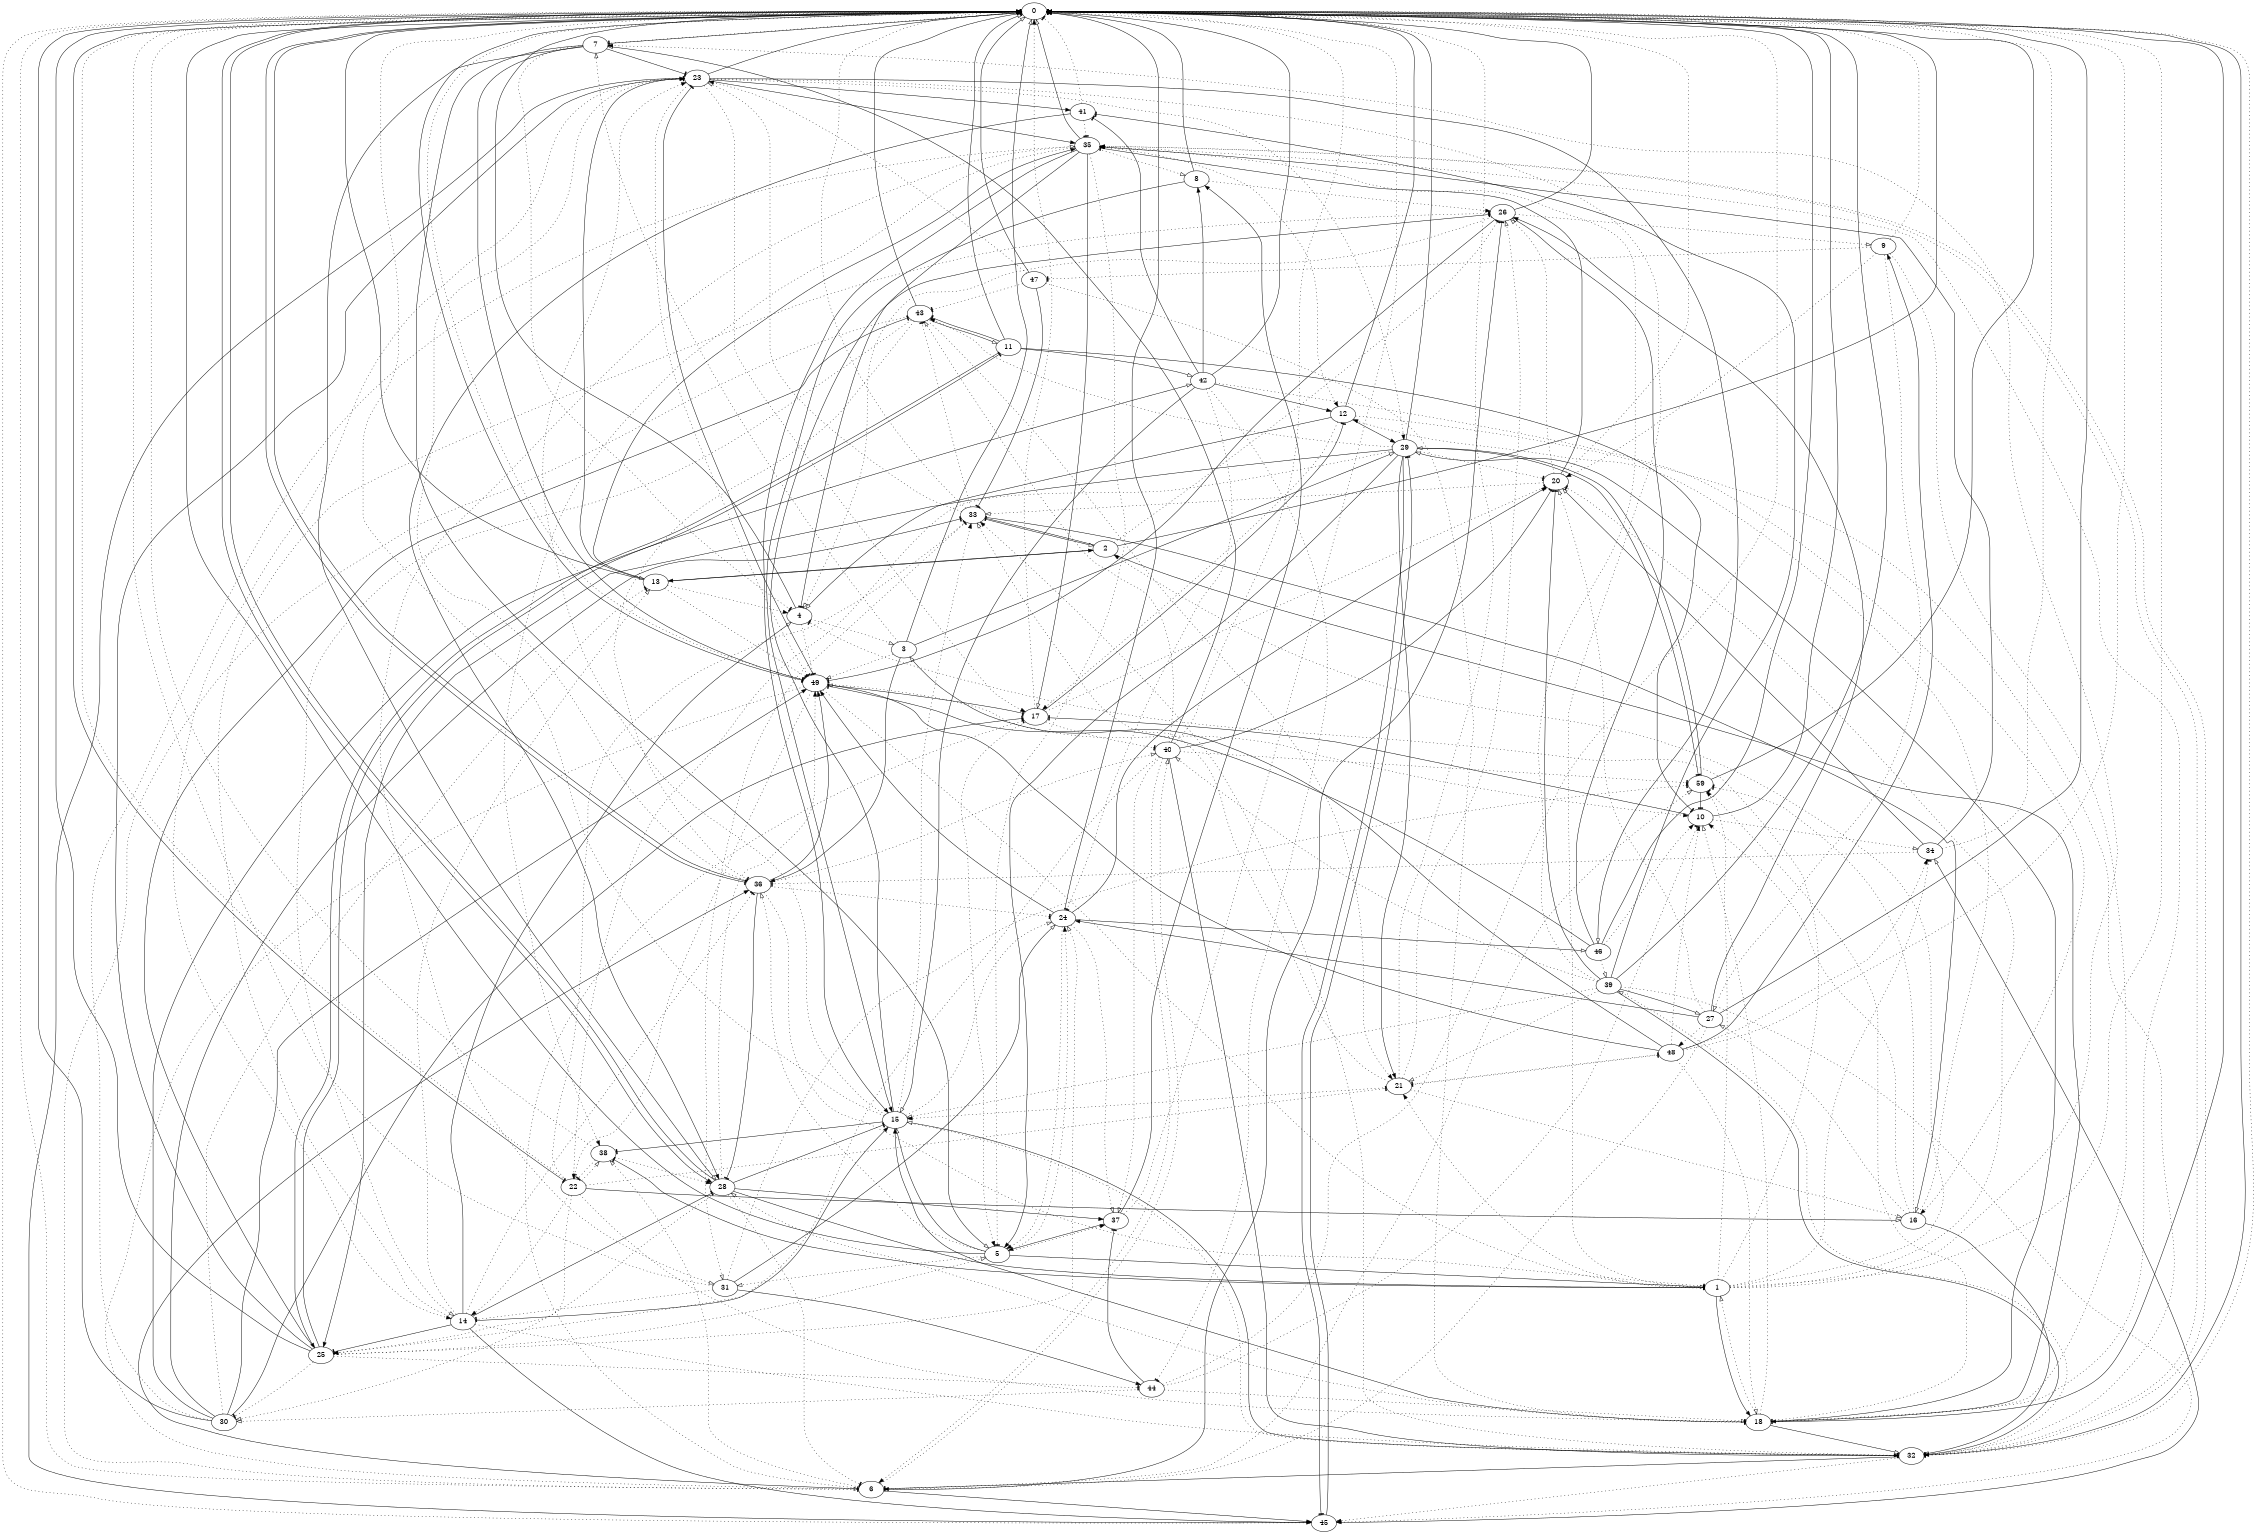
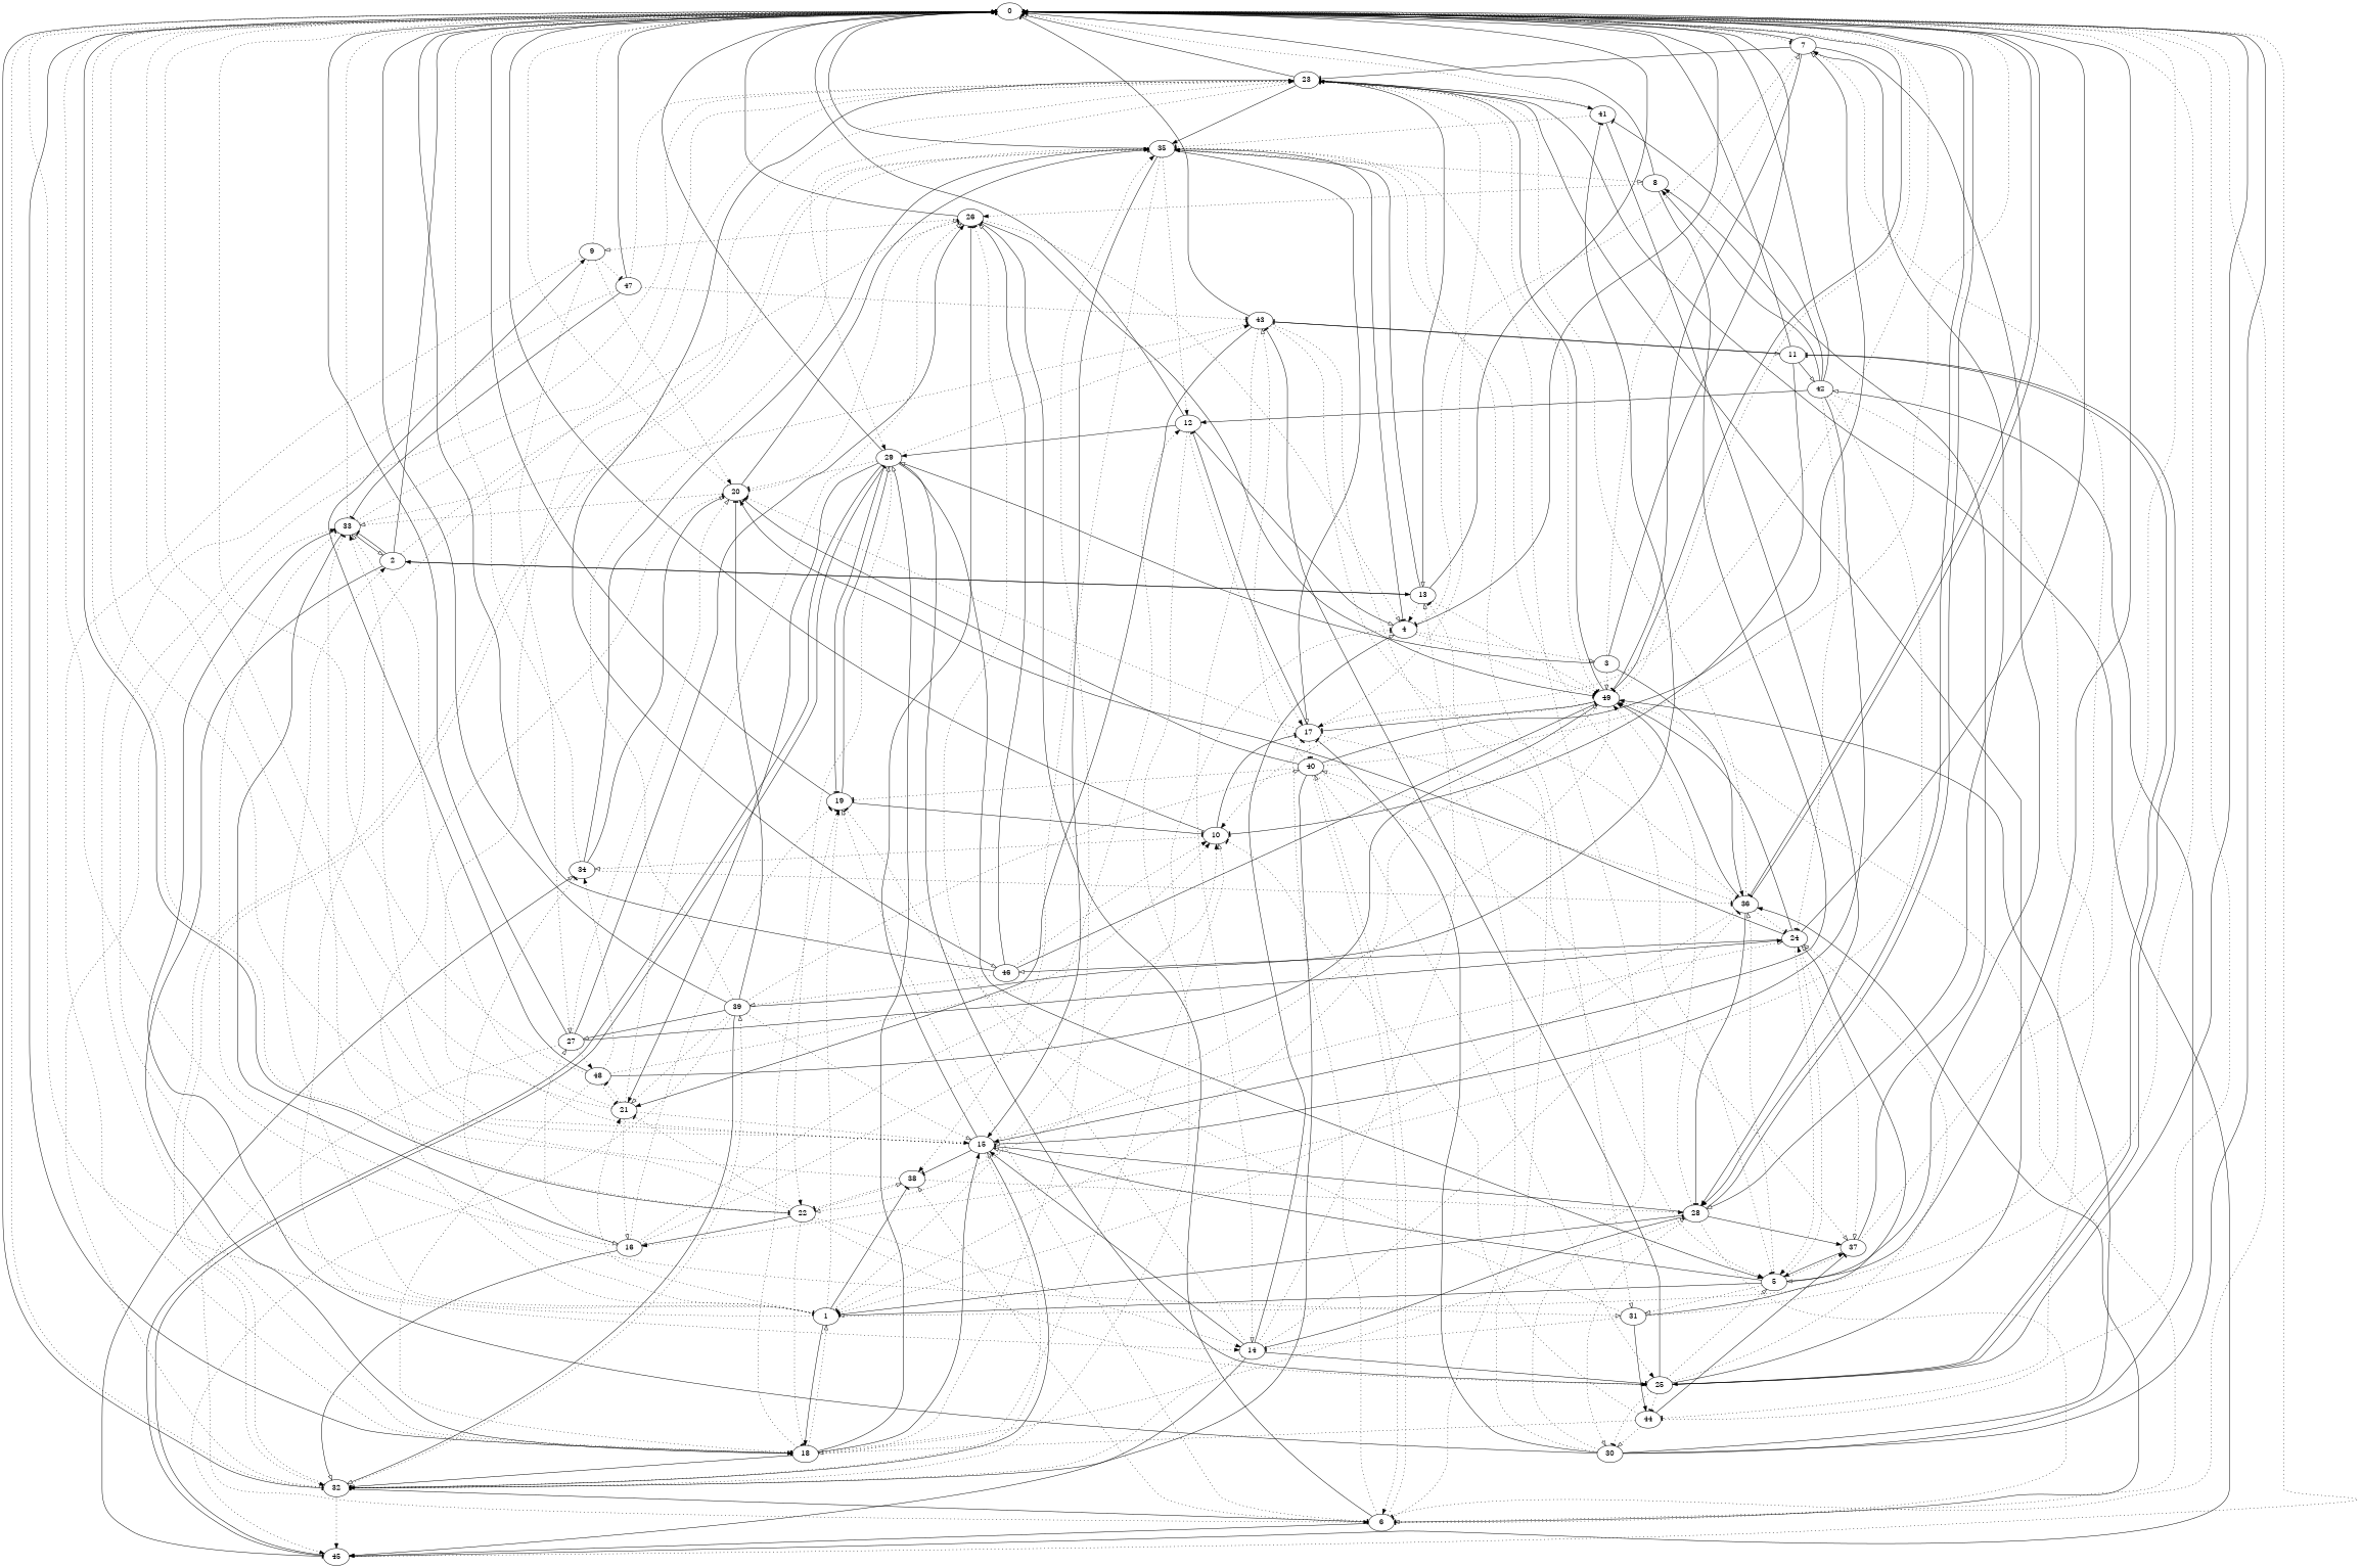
  strict digraph {
    node [component_delay=3]
    edge [arrowhead=tee style=dotted wire_delay=1]
    0
    7
    22
    28
    32
    36
    49
    4
    5
    23
    18
    21
    38
    33
    25
    14
    16
    1
    15
    37
    6
    30
    45
    35
    39
    24
    40
    10
    17
    3
    31
    13
    29
    46
    41
-   19 [label=59]
+   19
    26
    48
    2
    43
    44
    11
    12
    27
    20
    34
    8
    42
    9
    47
    0 -> 7
    0 -> 22 [style=solid]
    0 -> 28 [arrowhead=normal style=solid]
    0 -> 32 [style=solid]
    0 -> 36 [style=solid]
    0 -> 49 [style=solid]
    7 -> 0 [arrowhead=normal style=solid]
    7 -> 28 [arrowhead=onormal style=solid]
    7 -> 49 [style=solid]
    7 -> 4
    7 -> 5 [arrowhead=onormal style=solid]
    7 -> 23 [style=solid]
    22 -> 0
    22 -> 18
    22 -> 21
    22 -> 38 [arrowhead=onormal]
    22 -> 33
    22 -> 25 [arrowhead=normal]
    22 -> 14 [arrowhead=normal]
    22 -> 16 [arrowhead=onormal style=solid]
    28 -> 0 [arrowhead=onormal style=solid]
    28 -> 49 [arrowhead=normal]
    28 -> 1 [style=solid]
    28 -> 15 [style=solid]
    28 -> 37 [arrowhead=normal style=solid]
    28 -> 6
    28 -> 30 [arrowhead=onormal]
    32 -> 0 [arrowhead=normal]
    32 -> 33 [arrowhead=normal]
    32 -> 15 [arrowhead=onormal style=solid]
    32 -> 6 [style=solid]
    32 -> 45 [arrowhead=normal]
    32 -> 35 [arrowhead=normal]
    32 -> 39 [arrowhead=onormal]
    36 -> 0 [arrowhead=onormal style=solid]
    36 -> 28 [style=solid]
    36 -> 49 [arrowhead=normal style=solid]
    36 -> 23
    36 -> 1
    36 -> 24
    36 -> 40 [arrowhead=onormal]
    49 -> 0 [arrowhead=onormal]
    49 -> 22 [arrowhead=onormal]
    49 -> 23 [style=solid]
    49 -> 1
    49 -> 6 [arrowhead=onormal]
    49 -> 10 [arrowhead=normal]
    49 -> 17 [style=solid]
    4 -> 0 [style=solid]
    4 -> 49
    4 -> 3 [arrowhead=onormal]
    5 -> 0 [arrowhead=onormal style=solid]
    5 -> 36 [arrowhead=onormal]
    5 -> 1 [arrowhead=onormal style=solid]
    5 -> 15 [arrowhead=onormal style=solid]
    5 -> 37 [arrowhead=normal]
    5 -> 24 [arrowhead=normal]
    5 -> 31 [arrowhead=onormal]
    23 -> 0 [arrowhead=onormal style=solid]
    23 -> 49
    23 -> 14 [arrowhead=normal]
    23 -> 1
    23 -> 35 [arrowhead=normal style=solid]
    23 -> 17 [arrowhead=normal]
    23 -> 13 [arrowhead=onormal style=solid]
    23 -> 29 [arrowhead=normal]
    23 -> 46 [arrowhead=onormal style=solid]
    23 -> 41 [arrowhead=normal style=solid]
    18 -> 0 [arrowhead=onormal style=solid]
    18 -> 28 [arrowhead=onormal]
    18 -> 32 [arrowhead=onormal style=solid]
    18 -> 1 [arrowhead=onormal]
    18 -> 15 [arrowhead=normal style=solid]
    18 -> 35 [arrowhead=normal]
    18 -> 10 [arrowhead=onormal]
    18 -> 29 [arrowhead=onormal style=solid]
    18 -> 19
    21 -> 0 [arrowhead=normal]
    21 -> 33 [arrowhead=onormal]
    21 -> 16 [arrowhead=onormal]
    21 -> 15 [arrowhead=normal]
    21 -> 26 [arrowhead=onormal]
    21 -> 48
    38 -> 0 [arrowhead=onormal]
    38 -> 22
    38 -> 28 [arrowhead=normal]
    33 -> 0 [arrowhead=normal]
    33 -> 23 [arrowhead=onormal]
    33 -> 16 [arrowhead=onormal style=solid]
    33 -> 31 [arrowhead=onormal]
    33 -> 2 [arrowhead=onormal style=solid]
    33 -> 43
    25 -> 0 [style=solid]
    25 -> 5 [arrowhead=onormal]
    25 -> 23 [arrowhead=normal style=solid]
    25 -> 30
    25 -> 24 [arrowhead=onormal]
    25 -> 43 [style=solid]
    25 -> 44
    25 -> 11 [style=solid]
    14 -> 28 [style=solid]
    14 -> 32 [arrowhead=normal]
    14 -> 36
    14 -> 4 [arrowhead=onormal style=solid]
    14 -> 25 [style=solid]
    14 -> 15 [arrowhead=normal style=solid]
    14 -> 45 [arrowhead=normal style=solid]
    14 -> 13 [arrowhead=onormal]
    14 -> 26
+   16 -> 0 [arrowhead=normal]
    16 -> 32 [arrowhead=onormal style=solid]
    16 -> 10 [arrowhead=normal]
    16 -> 19
    16 -> 12 [arrowhead=normal]
    16 -> 27 [arrowhead=onormal]
    1 -> 0
    1 -> 7 [arrowhead=normal]
    1 -> 4
    1 -> 18 [arrowhead=normal style=solid]
    1 -> 21 [arrowhead=normal]
    1 -> 38 [style=solid]
    1 -> 19 [arrowhead=normal]
    1 -> 2 [arrowhead=normal]
    1 -> 20
    1 -> 34
    15 -> 0 [arrowhead=onormal]
    15 -> 32
    15 -> 23 [arrowhead=normal]
    15 -> 38 [style=solid]
    15 -> 33 [arrowhead=normal]
    15 -> 24 [arrowhead=onormal]
    15 -> 26 [style=solid]
    37 -> 0 [arrowhead=onormal]
    37 -> 5 [arrowhead=normal style=solid]
    37 -> 8 [arrowhead=normal style=solid]
    6 -> 0 [arrowhead=onormal]
    6 -> 36 [arrowhead=normal style=solid]
    6 -> 38 [arrowhead=onormal]
    6 -> 45 [arrowhead=normal style=solid]
    6 -> 40 [arrowhead=onormal]
    6 -> 17
    6 -> 19 [arrowhead=onormal]
    6 -> 26 [style=solid]
    30 -> 0 [arrowhead=onormal style=solid]
    30 -> 49 [arrowhead=normal style=solid]
    30 -> 33 [style=solid]
    30 -> 35 [arrowhead=onormal]
    30 -> 17 [style=solid]
    30 -> 13
    30 -> 42 [arrowhead=onormal style=solid]
    45 -> 0 [arrowhead=normal]
    45 -> 23 [arrowhead=onormal style=solid]
    45 -> 29 [style=solid]
    45 -> 34 [arrowhead=onormal style=solid]
    35 -> 0 [arrowhead=onormal style=solid]
    35 -> 32 [arrowhead=normal]
    35 -> 4 [style=solid]
    35 -> 5
    35 -> 38 [arrowhead=normal]
    35 -> 15 [arrowhead=normal style=solid]
    35 -> 17 [arrowhead=onormal style=solid]
    35 -> 31 [arrowhead=onormal]
    35 -> 12 [arrowhead=normal]
    35 -> 8 [arrowhead=onormal]
    39 -> 0 [arrowhead=normal style=solid]
    39 -> 32 [arrowhead=onormal style=solid]
    39 -> 21 [arrowhead=onormal]
    39 -> 15 [arrowhead=onormal]
    39 -> 45 [arrowhead=normal]
    39 -> 35 [arrowhead=normal]
    39 -> 40 [arrowhead=onormal]
    39 -> 41 [style=solid]
    39 -> 27 [arrowhead=onormal style=solid]
    39 -> 20 [style=solid]
    24 -> 0 [arrowhead=onormal style=solid]
    24 -> 49 [arrowhead=normal style=solid]
    24 -> 5 [arrowhead=normal]
    24 -> 37 [arrowhead=onormal]
    24 -> 46 [arrowhead=onormal style=solid]
    24 -> 20 [arrowhead=normal style=solid]
    40 -> 0 [arrowhead=onormal]
    40 -> 7 [arrowhead=onormal style=solid]
    40 -> 32 [style=solid]
    40 -> 25 [arrowhead=normal]
    40 -> 37 [arrowhead=onormal]
    40 -> 6 [arrowhead=normal]
    40 -> 19
    40 -> 43 [arrowhead=onormal]
    40 -> 20 [style=solid]
    10 -> 0 [arrowhead=onormal style=solid]
    10 -> 17 [style=solid]
    10 -> 34 [arrowhead=onormal]
    17 -> 0 [arrowhead=normal]
    17 -> 5 [arrowhead=normal]
    17 -> 40
    17 -> 12 [style=solid]
    17 -> 20
    3 -> 0 [arrowhead=onormal style=solid]
    3 -> 7 [arrowhead=onormal]
    3 -> 36 [arrowhead=normal style=solid]
    3 -> 49 [arrowhead=onormal]
    3 -> 29 [arrowhead=onormal style=solid]
    31 -> 0
    31 -> 14
    31 -> 24 [arrowhead=onormal style=solid]
    31 -> 19
    31 -> 44 [arrowhead=normal style=solid]
    13 -> 0 [arrowhead=onormal style=solid]
    13 -> 49
    13 -> 4 [arrowhead=normal]
    13 -> 35 [arrowhead=normal style=solid]
    13 -> 2 [arrowhead=normal style=solid]
    29 -> 0 [arrowhead=normal style=solid]
    29 -> 22 [arrowhead=normal]
    29 -> 5 [arrowhead=normal style=solid]
    29 -> 21 [arrowhead=normal style=solid]
    29 -> 25 [arrowhead=normal style=solid]
    29 -> 45 [style=solid]
    29 -> 19 [style=solid]
    29 -> 43 [arrowhead=normal]
    29 -> 20
    46 -> 0 [style=solid]
    46 -> 49 [style=solid]
    46 -> 39 [arrowhead=onormal]
    46 -> 10 [arrowhead=normal]
    46 -> 26 [arrowhead=onormal style=solid]
    41 -> 0
    41 -> 28 [arrowhead=normal style=solid]
    41 -> 35
    19 -> 0 [style=solid]
    19 -> 10 [style=solid]
    19 -> 29 [arrowhead=onormal style=solid]
    26 -> 0 [style=solid]
    26 -> 49 [style=solid]
    26 -> 4 [arrowhead=onormal]
    26 -> 9 [arrowhead=onormal]
    48 -> 0
    48 -> 49 [arrowhead=onormal style=solid]
    48 -> 18 [arrowhead=onormal]
    48 -> 21
    48 -> 10 [arrowhead=normal]
-   48 -> 3 [arrowhead=onormal style=solid]
    48 -> 34 [arrowhead=normal]
    48 -> 9 [arrowhead=normal style=solid]
    2 -> 0 [arrowhead=onormal style=solid]
    2 -> 18 [arrowhead=normal style=solid]
    2 -> 33 [style=solid]
    2 -> 13 [arrowhead=normal style=solid]
    2 -> 26
    43 -> 0 [style=solid]
    43 -> 36
-   43 -> 21 [arrowhead=normal]
+   43 -> 21 [arrowhead=normal style=solid]
    43 -> 14 [arrowhead=onormal]
    43 -> 6
    43 -> 11 [arrowhead=onormal style=solid]
    44 -> 0
    44 -> 18 [arrowhead=onormal]
    44 -> 37 [style=solid]
    44 -> 30 [arrowhead=onormal]
    44 -> 10
    11 -> 0 [arrowhead=onormal style=solid]
    11 -> 25 [arrowhead=normal style=solid]
    11 -> 10 [style=solid]
    11 -> 43 [style=solid]
    11 -> 42 [arrowhead=onormal style=solid]
    12 -> 0 [style=solid]
    12 -> 32
    12 -> 4 [arrowhead=onormal style=solid]
    12 -> 17 [arrowhead=normal]
    12 -> 29 [arrowhead=normal style=solid]
    27 -> 0 [arrowhead=onormal style=solid]
    27 -> 6 [arrowhead=normal]
    27 -> 24 [arrowhead=normal style=solid]
    27 -> 26 [arrowhead=normal style=solid]
    27 -> 48 [arrowhead=normal]
    27 -> 20 [arrowhead=onormal]
    20 -> 0 [arrowhead=normal]
    20 -> 33 [arrowhead=onormal]
    20 -> 35 [style=solid]
    20 -> 26 [arrowhead=onormal]
    34 -> 0
    34 -> 36
    34 -> 35 [arrowhead=normal style=solid]
    34 -> 20 [arrowhead=onormal style=solid]
    8 -> 0 [arrowhead=normal style=solid]
    8 -> 15 [arrowhead=normal style=solid]
    8 -> 26 [arrowhead=normal]
    42 -> 0 [arrowhead=onormal style=solid]
    42 -> 16 [arrowhead=normal]
    42 -> 15 [arrowhead=onormal style=solid]
    42 -> 24
    42 -> 41 [style=solid]
    42 -> 44
    42 -> 12 [arrowhead=normal style=solid]
    42 -> 8 [arrowhead=normal style=solid]
    9 -> 0 [arrowhead=normal]
    9 -> 18
    9 -> 27 [arrowhead=onormal]
    9 -> 20 [arrowhead=normal]
    9 -> 47
    47 -> 0 [arrowhead=onormal style=solid]
    47 -> 23 [arrowhead=normal]
    47 -> 18
    47 -> 33 [style=solid]
    47 -> 43
  }
